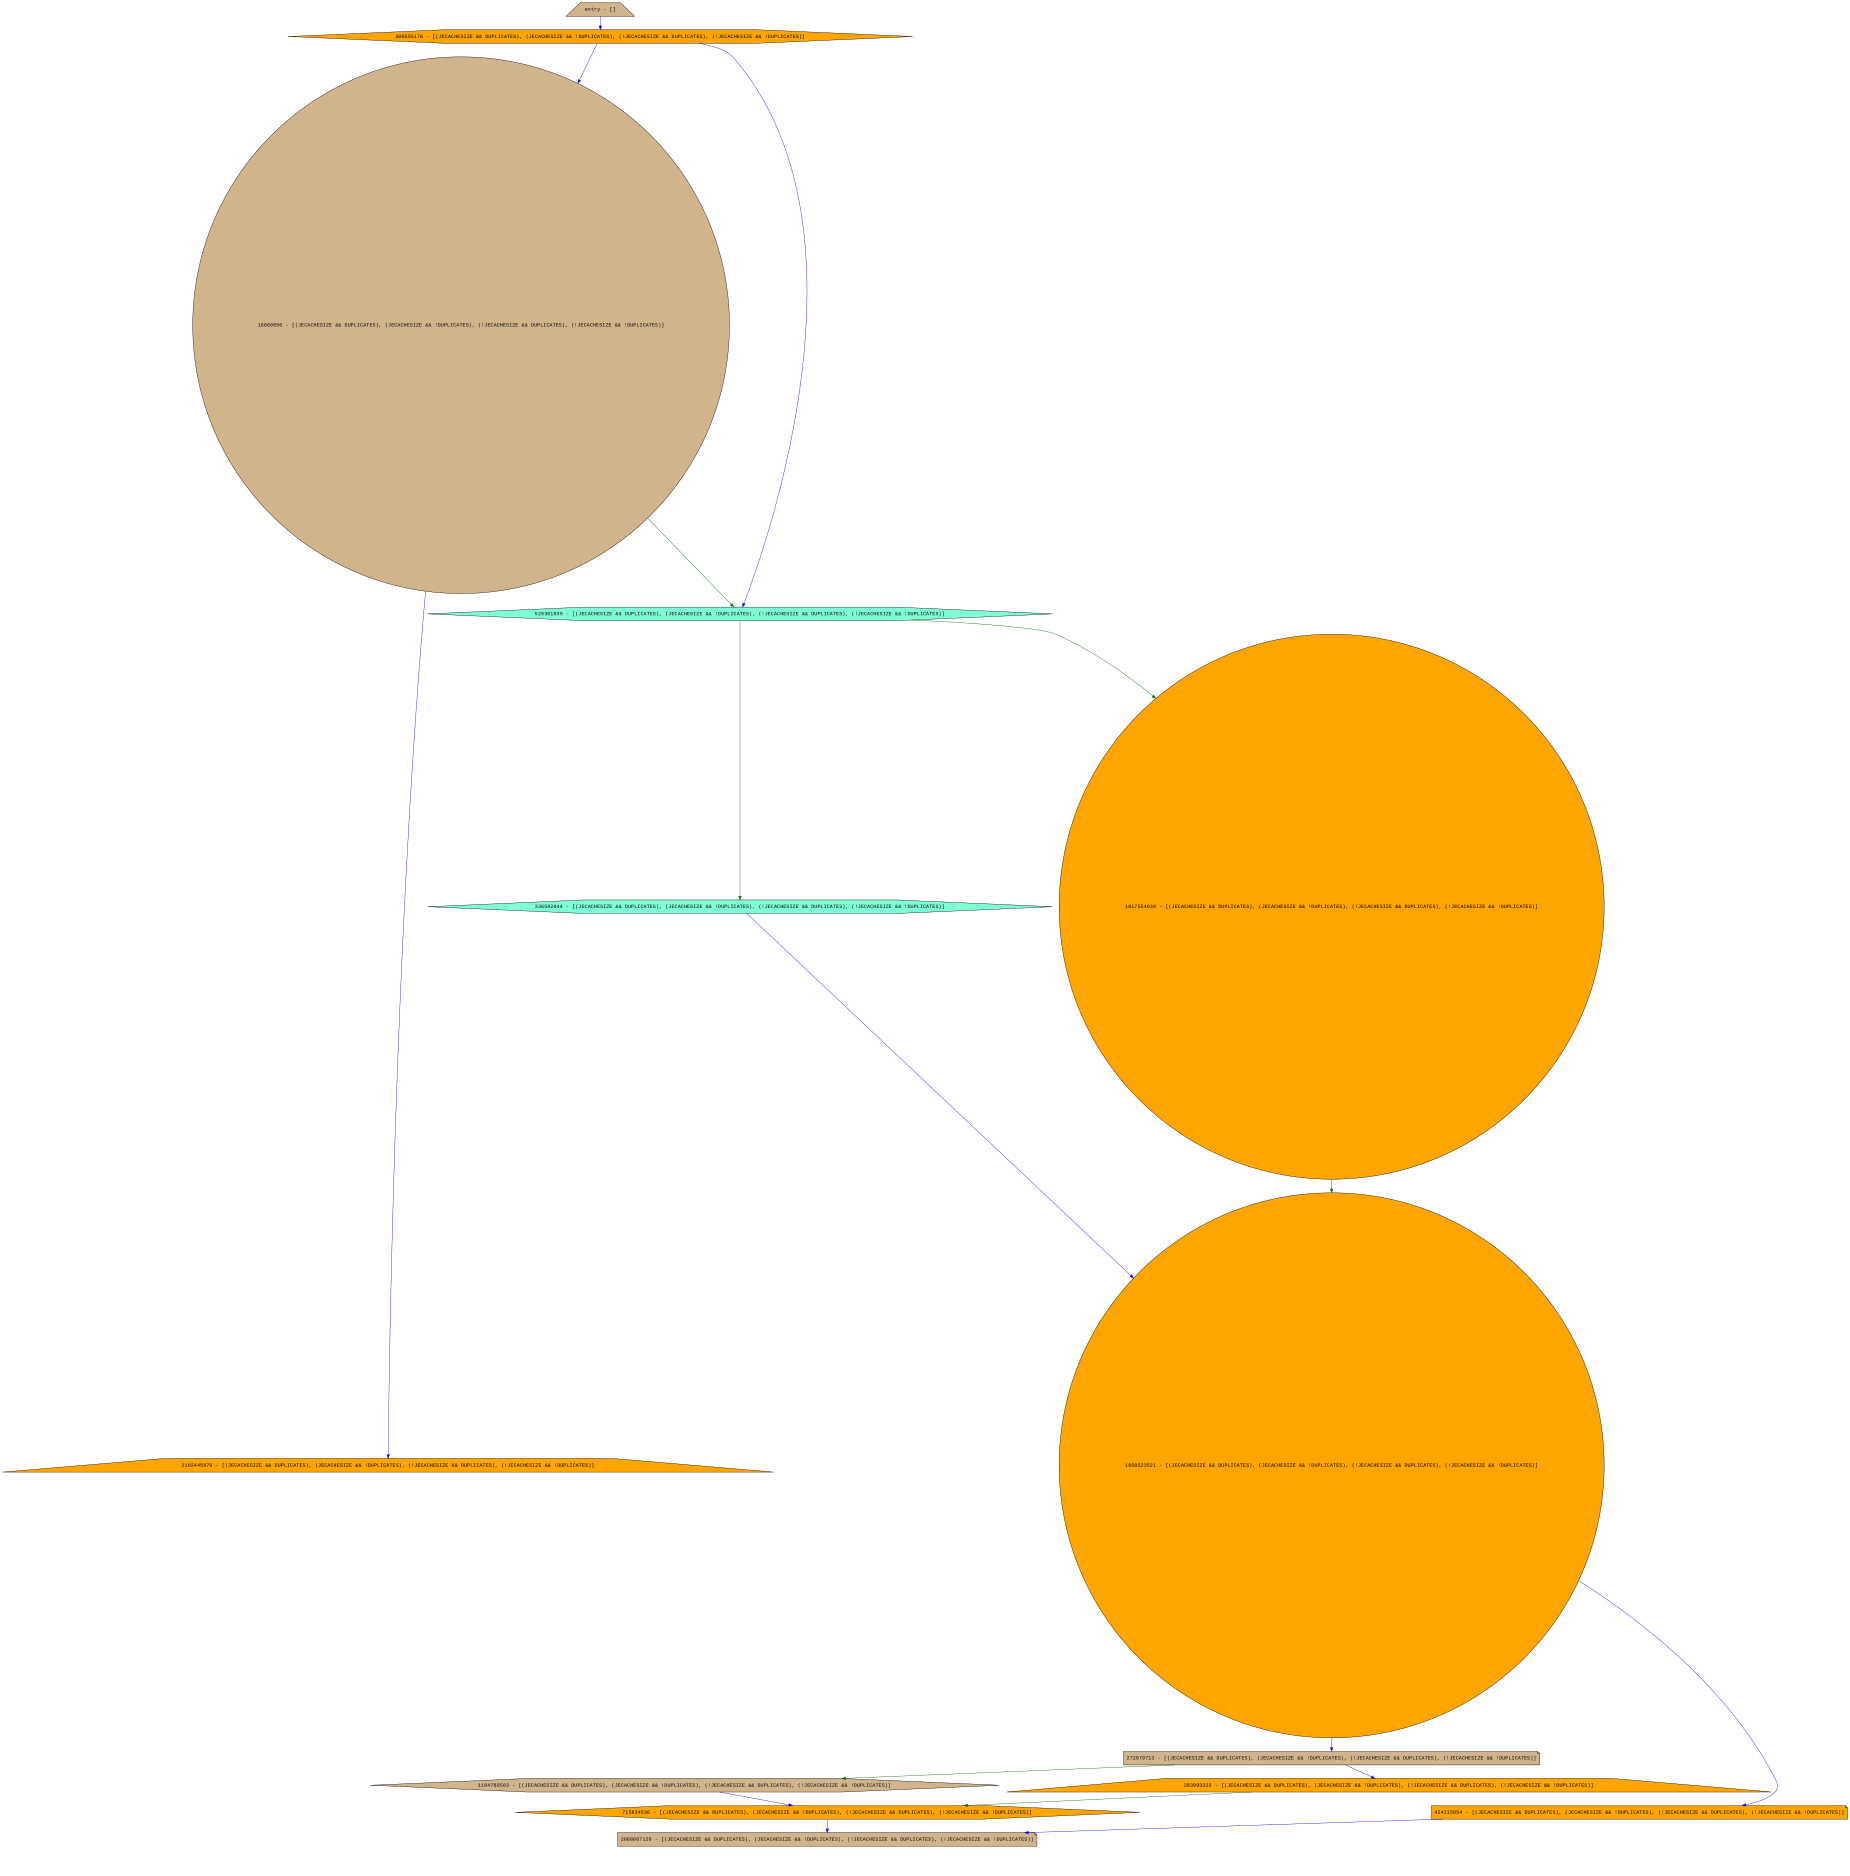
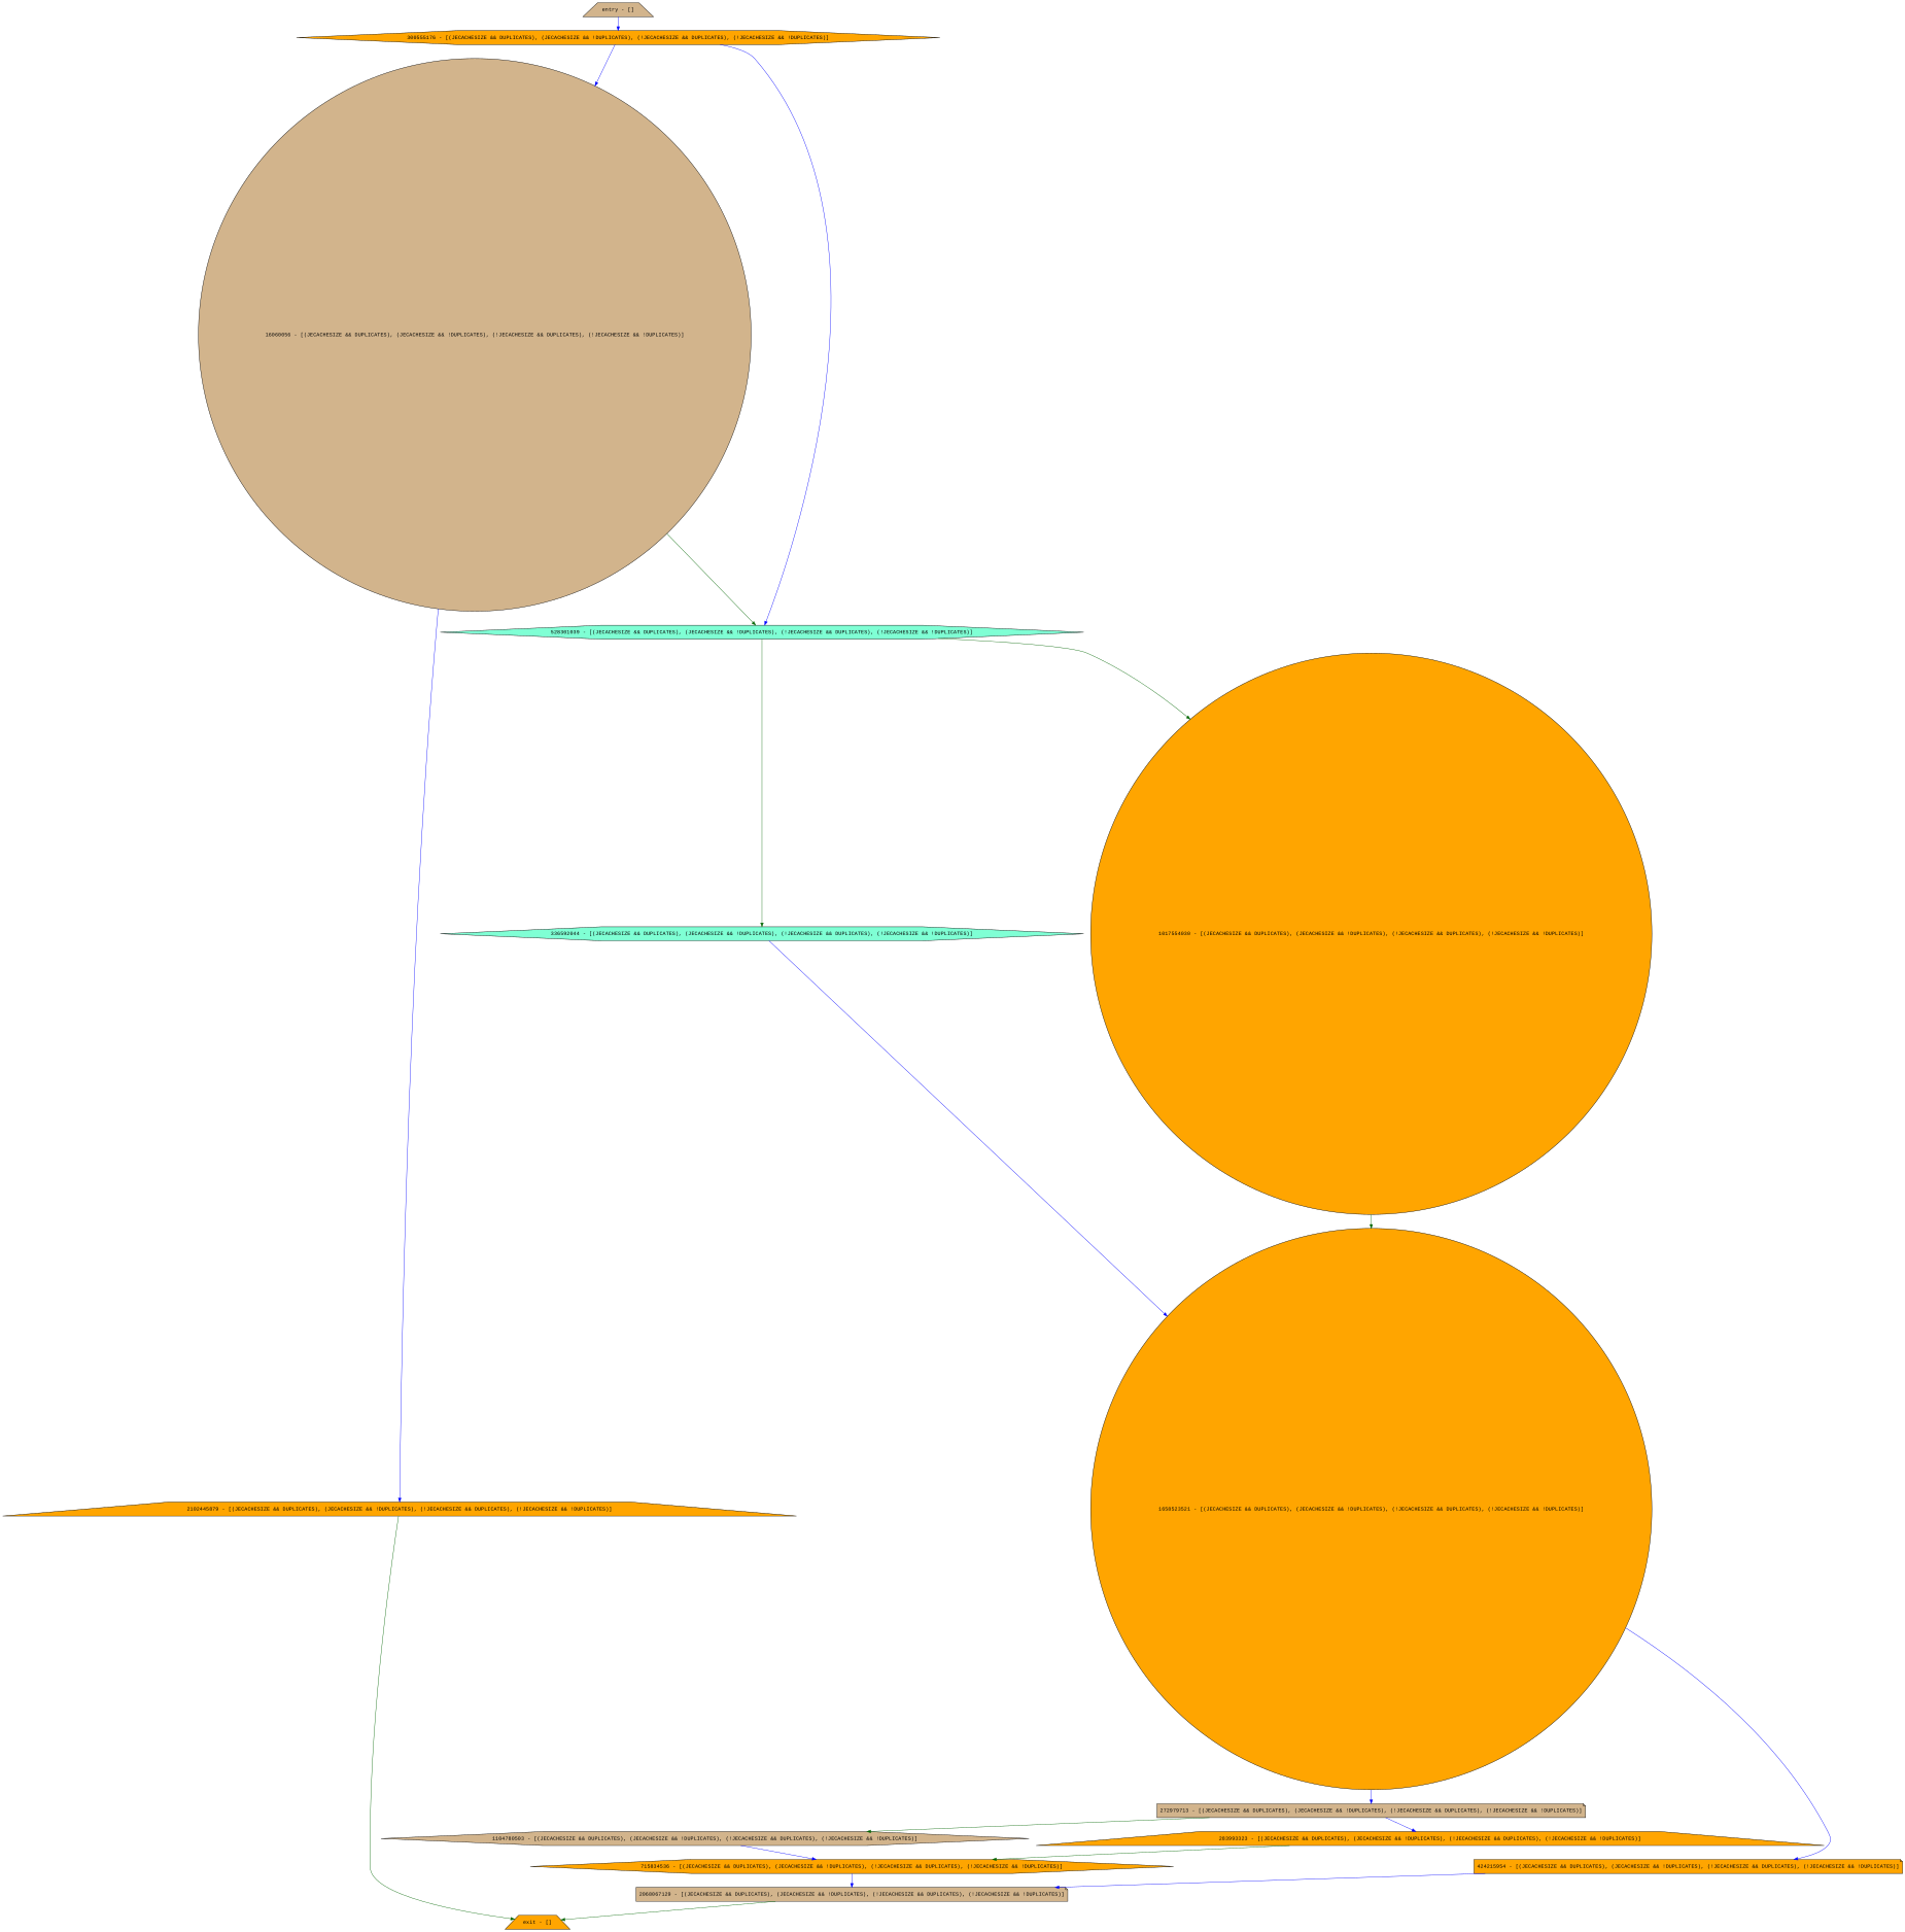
  digraph {
    fontname="Liberation Mono"
    node [shape=hexagon style=filled fillcolor=orange fontname="Liberation Mono"]
    edge [color=blue fontname="Liberation Mono"]
    n1 [label="336592044 - [(JECACHESIZE && DUPLICATES), (JECACHESIZE && !DUPLICATES), (!JECACHESIZE && DUPLICATES), (!JECACHESIZE && !DUPLICATES)]" fillcolor=aquamarine]
    n2 [label="1658523521 - [(JECACHESIZE && DUPLICATES), (JECACHESIZE && !DUPLICATES), (!JECACHESIZE && DUPLICATES), (!JECACHESIZE && !DUPLICATES)]" shape=circle]
    n3 [label="2068067129 - [(JECACHESIZE && DUPLICATES), (JECACHESIZE && !DUPLICATES), (!JECACHESIZE && DUPLICATES), (!JECACHESIZE && !DUPLICATES)]" shape=note fillcolor=tan]
+   n4 [label="exit - []" shape=trapezium]
    n5 [label="272979713 - [(JECACHESIZE && DUPLICATES), (JECACHESIZE && !DUPLICATES), (!JECACHESIZE && DUPLICATES), (!JECACHESIZE && !DUPLICATES)]" shape=note fillcolor=tan]
    n6 [label="424215954 - [(JECACHESIZE && DUPLICATES), (JECACHESIZE && !DUPLICATES), (!JECACHESIZE && DUPLICATES), (!JECACHESIZE && !DUPLICATES)]" shape=note]
    n7 [label="1104780503 - [(JECACHESIZE && DUPLICATES), (JECACHESIZE && !DUPLICATES), (!JECACHESIZE && DUPLICATES), (!JECACHESIZE && !DUPLICATES)]" fillcolor=tan]
    n8 [label="715834536 - [(JECACHESIZE && DUPLICATES), (JECACHESIZE && !DUPLICATES), (!JECACHESIZE && DUPLICATES), (!JECACHESIZE && !DUPLICATES)]"]
    n9 [label="16060056 - [(JECACHESIZE && DUPLICATES), (JECACHESIZE && !DUPLICATES), (!JECACHESIZE && DUPLICATES), (!JECACHESIZE && !DUPLICATES)]" shape=circle fillcolor=tan]
    n10 [label="2102445879 - [(JECACHESIZE && DUPLICATES), (JECACHESIZE && !DUPLICATES), (!JECACHESIZE && DUPLICATES), (!JECACHESIZE && !DUPLICATES)]" shape=trapezium]
    n11 [label="528301039 - [(JECACHESIZE && DUPLICATES), (JECACHESIZE && !DUPLICATES), (!JECACHESIZE && DUPLICATES), (!JECACHESIZE && !DUPLICATES)]" fillcolor=aquamarine]
    n12 [label="283993323 - [(JECACHESIZE && DUPLICATES), (JECACHESIZE && !DUPLICATES), (!JECACHESIZE && DUPLICATES), (!JECACHESIZE && !DUPLICATES)]" shape=trapezium]
    n13 [label="entry - []" shape=trapezium fillcolor=tan]
    n14 [label="300555176 - [(JECACHESIZE && DUPLICATES), (JECACHESIZE && !DUPLICATES), (!JECACHESIZE && DUPLICATES), (!JECACHESIZE && !DUPLICATES)]"]
    n15 [label="1017554030 - [(JECACHESIZE && DUPLICATES), (JECACHESIZE && !DUPLICATES), (!JECACHESIZE && DUPLICATES), (!JECACHESIZE && !DUPLICATES)]" shape=circle]
    n1 -> n2
    n2 -> n5
    n2 -> n6
+   n3 -> n4 [color=darkgreen]
    n5 -> n7 [color=darkgreen]
    n5 -> n12
    n6 -> n3
    n7 -> n8
    n8 -> n3
    n9 -> n10
    n9 -> n11 [color=darkgreen]
+   n10 -> n4 [color=darkgreen]
    n11 -> n1 [color=darkgreen]
    n11 -> n15 [color=darkgreen]
    n12 -> n8 [color=darkgreen]
    n13 -> n14
    n14 -> n9
    n14 -> n11
    n15 -> n2 [color=darkgreen]
  }
